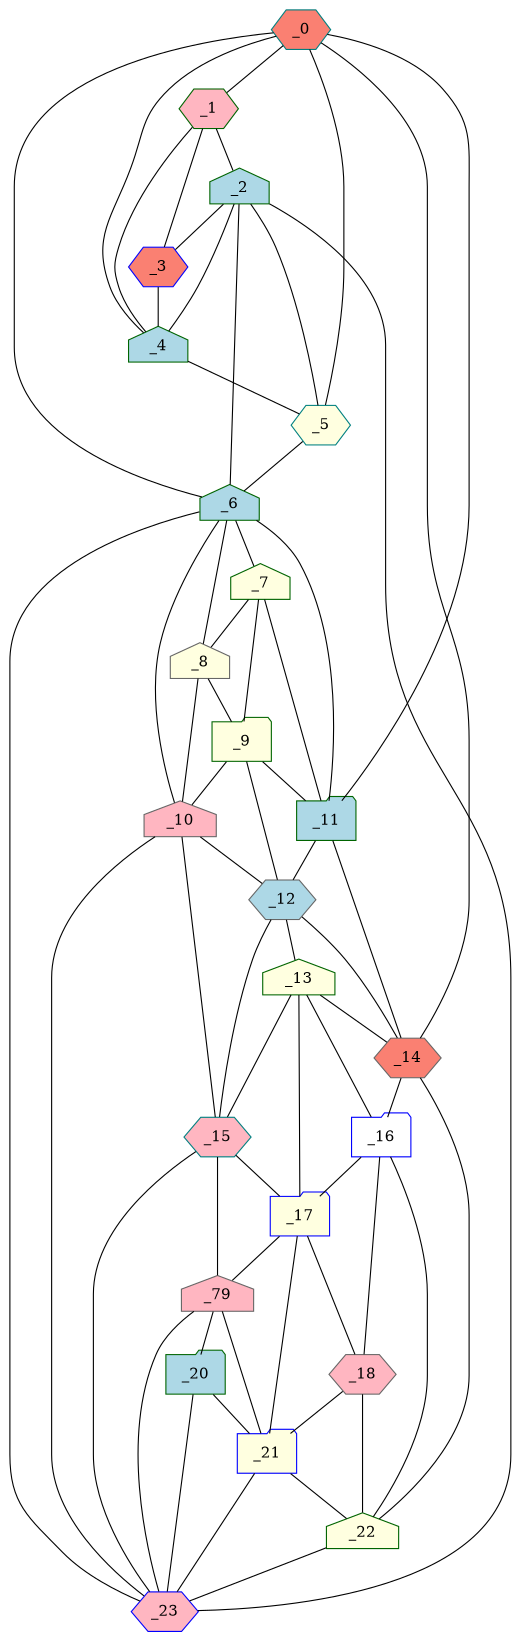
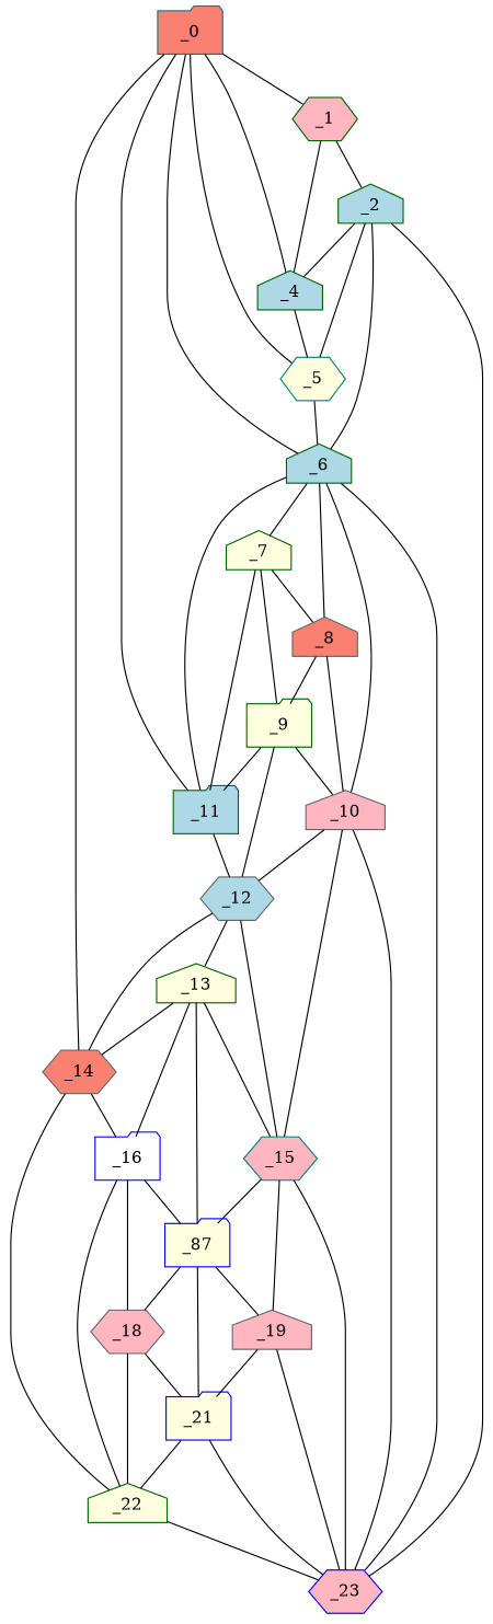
  graph {
    node [color=darkgreen fillcolor=lightyellow shape=hexagon style=filled x=79 y=51]
    edge [valence=2]
-   _0 [color=teal fillcolor=salmon x=4 y=74]
+   _0 [color=teal fillcolor=salmon shape=folder x=4 y=74]
    _1 [fillcolor=lightpink x=6 y=59]
    _4 [fillcolor=lightblue shape=house x=23]
    _5 [color=teal x=31]
    _6 [fillcolor=lightblue shape=house x=43]
    _11 [fillcolor=lightblue shape=folder y=77]
    _14 [color=gray40 fillcolor=salmon x=93 y=78]
    _2 [fillcolor=lightblue shape=house x=8 y=48]
-   _3 [color=blue fillcolor=salmon x=14 y=50]
    _23 [color=blue fillcolor=lightpink x=126 y=53]
    _7 [shape=house x=51 y=52]
-   _8 [color=gray40 shape=house x=68 y=53]
+   _8 [color=gray40 fillcolor=salmon shape=house x=68 y=53]
    _10 [color=gray40 fillcolor=lightpink shape=house y=53]
    _12 [color=gray40 fillcolor=lightblue x=83 y=64]
    _16 [color=blue fillcolor=white shape=folder x=101 y=78]
    _22 [shape=house x=124 y=79]
    _9 [shape=folder x=76 y=64]
    _15 [color=teal fillcolor=lightpink x=99 y=55]
    _13 [shape=house x=93 y=65]
-   _17 [color=blue shape=folder x=103 y=65]
+   _17 [color=blue shape=folder x=103 y=65 label=_87]
    _18 [color=gray40 fillcolor=lightpink x=107 y=78]
-   _19 [color=gray40 fillcolor=lightpink shape=house x=110 y=55 label=_79]
+   _19 [color=gray40 fillcolor=lightpink shape=house x=110 y=55]
    _21 [color=blue shape=folder x=124 y=65]
-   _20 [fillcolor=lightblue shape=folder x=118 y=55]
    _0 -- _1 [valence=1]
    _0 -- _4
    _0 -- _5
    _0 -- _6 [valence=1]
    _0 -- _11
    _0 -- _14 [valence=1]
    _1 -- _4
    _1 -- _2 [valence=1]
-   _1 -- _3
    _4 -- _5
    _5 -- _6
    _6 -- _11
    _6 -- _23 [valence=1]
    _6 -- _7
    _6 -- _8
    _6 -- _10
-   _11 -- _14
    _11 -- _12 [valence=1]
    _14 -- _16
    _14 -- _22 [valence=1]
    _2 -- _4
    _2 -- _5
    _2 -- _6
-   _2 -- _3
    _2 -- _23 [valence=1]
-   _3 -- _4 [valence=1]
    _7 -- _11 [valence=1]
    _7 -- _8
    _7 -- _9 [valence=1]
    _8 -- _10
    _8 -- _9
    _10 -- _23
    _10 -- _12
    _10 -- _15
    _12 -- _14 [valence=1]
    _12 -- _15
    _12 -- _13
    _16 -- _22
    _16 -- _17
    _16 -- _18
    _22 -- _23 [valence=1]
    _9 -- _11
    _9 -- _10
    _9 -- _12
    _15 -- _23
    _15 -- _17
    _15 -- _19
    _13 -- _14
    _13 -- _16 [valence=1]
    _13 -- _15
    _13 -- _17
    _17 -- _18
    _17 -- _19
    _17 -- _21
    _18 -- _22
    _18 -- _21
    _19 -- _23 [valence=1]
    _19 -- _21
-   _19 -- _20
    _21 -- _23 [valence=1]
    _21 -- _22
-   _20 -- _23
-   _20 -- _21 [valence=1]
  }
